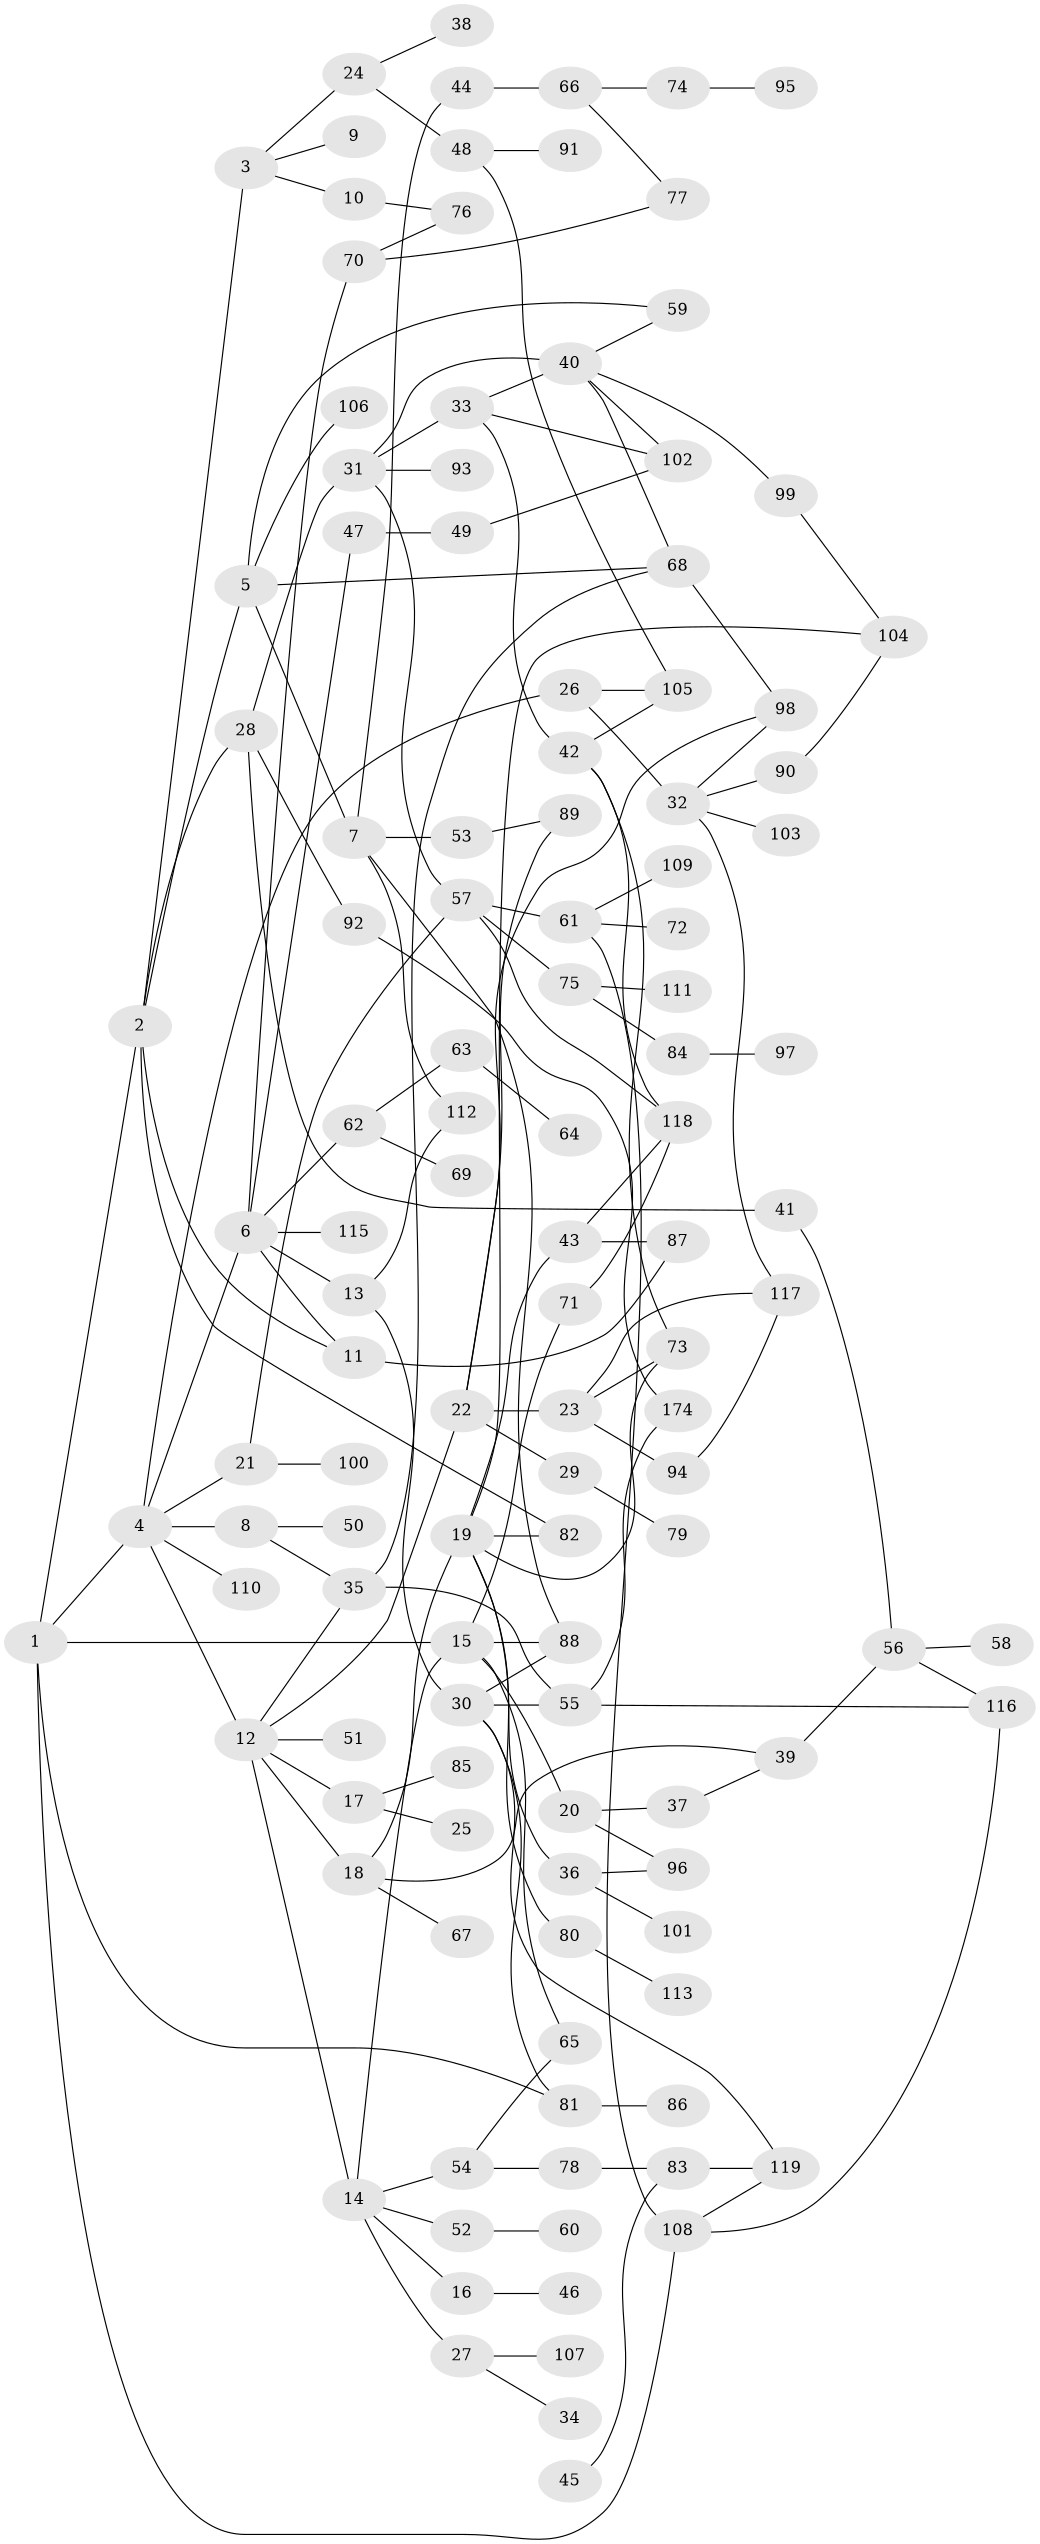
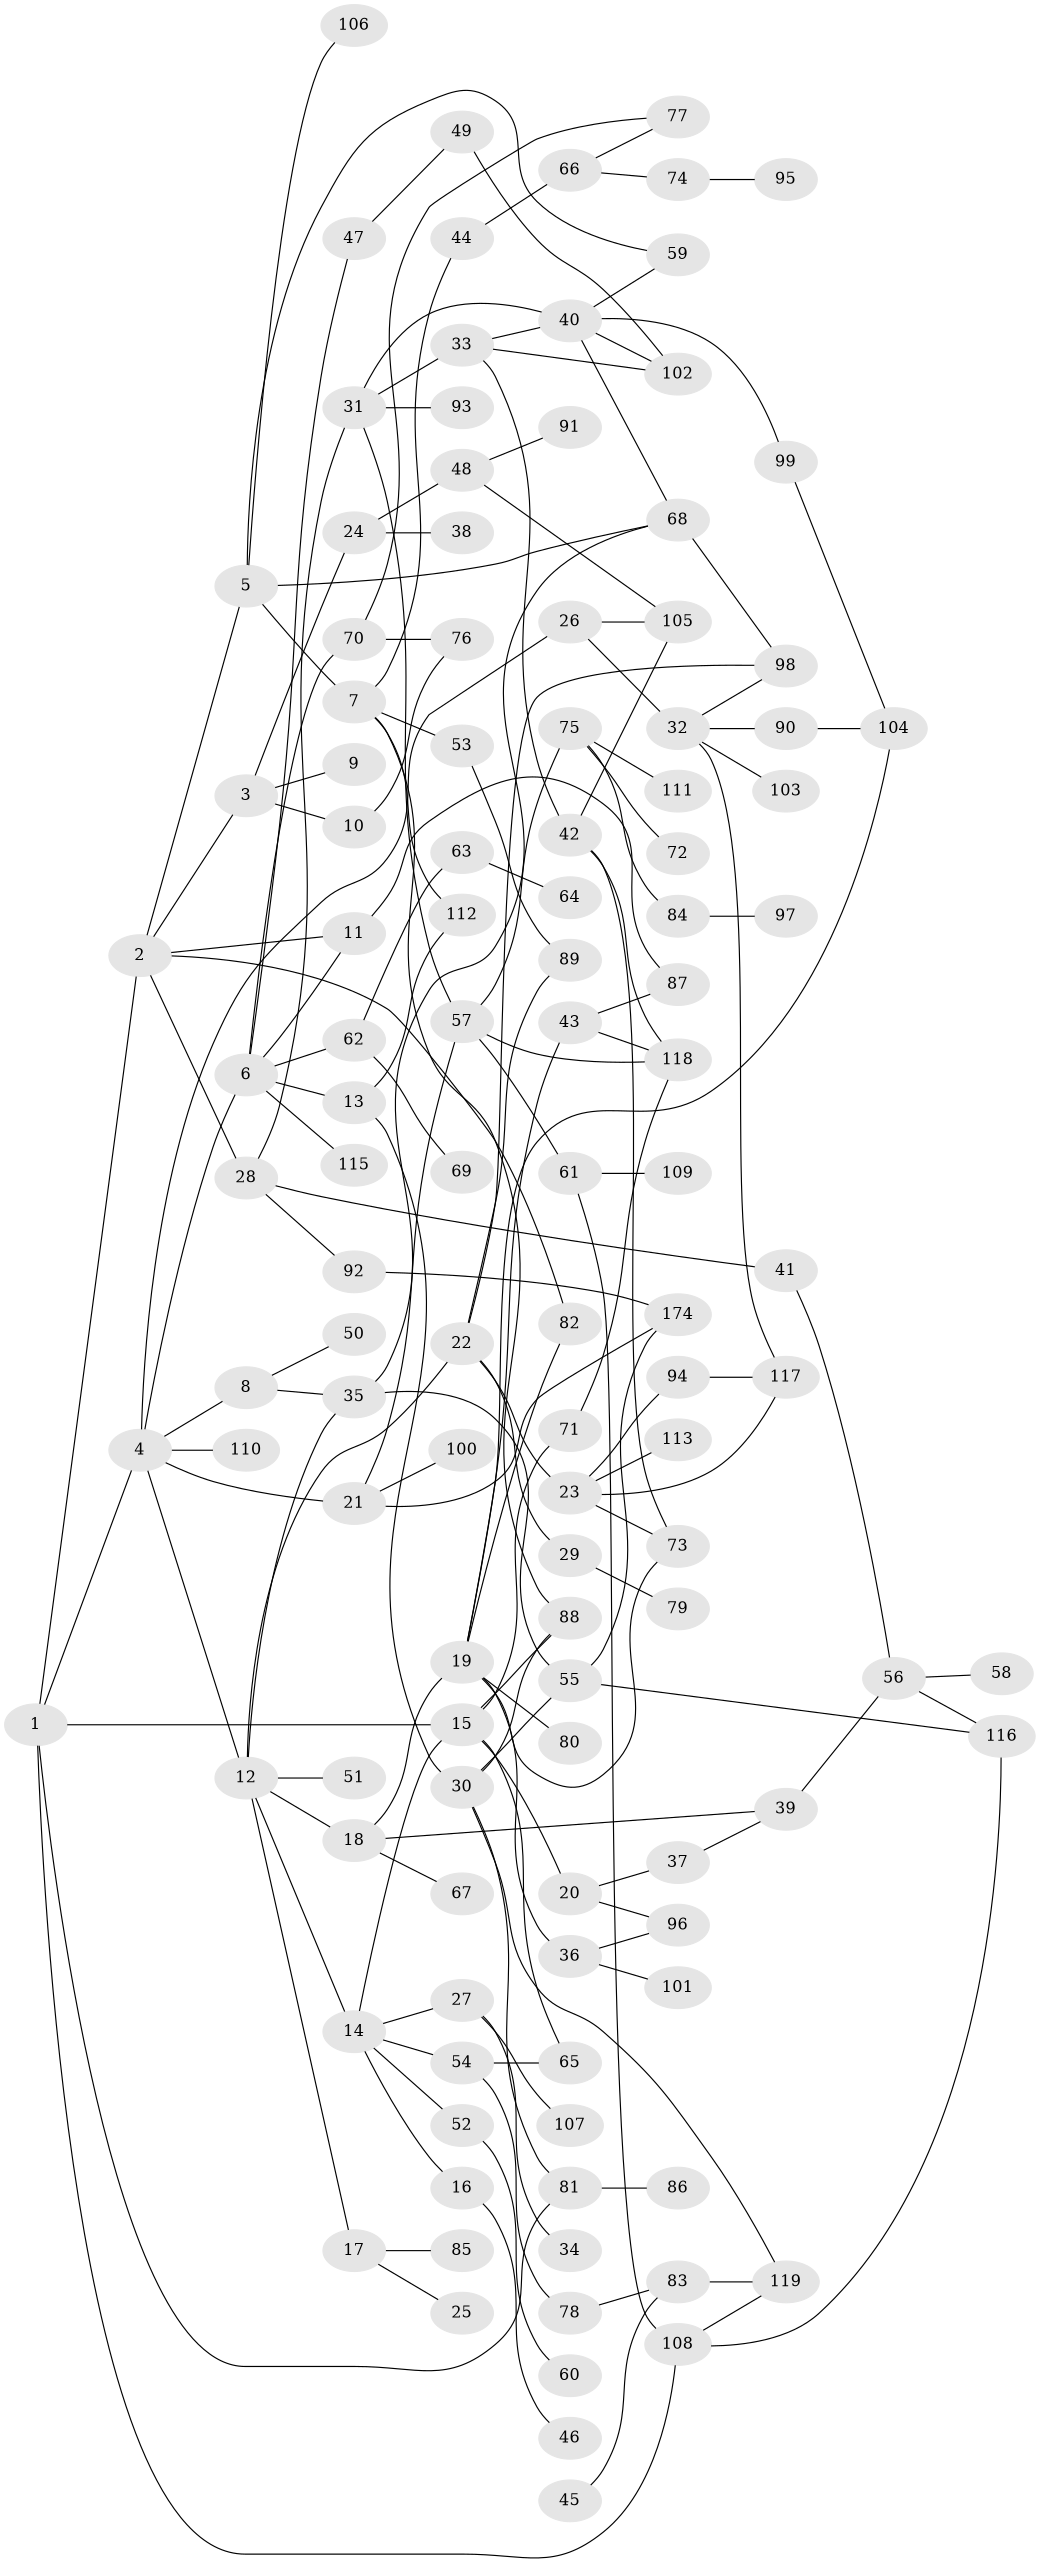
  graph {
    rankdir=LR
    node [color=gray90 style=filled]
    1
    2
    4
    15
    81
    108
    3
    5
    11
    28
    82
    6
    8
    12
    21
    26
    110
    88
    20
    65
    71
    86
    119
    116
    9
    10
    24
    7
    59
    68
    106
    87
    31
    41
    92
    76
    38
    48
    13
    47
    62
    70
    115
    35
    50
    14
    17
    18
    22
    51
    57
    100
    n53 [label=174]
    32
    105
    44
    53
    112
    98
    30
    49
    63
    69
    77
    66
    89
    55
    16
    27
    52
    54
    25
    85
    19
    39
    67
    23
    29
    46
    34
    107
    60
    78
    37
    96
    118
    36
    43
    73
    80
    104
    56
    101
    113
    61
    75
    94
    117
    79
    91
    90
    103
    33
    40
    93
    45
    83
    42
    102
    99
    58
    74
    72
    109
    84
    111
    64
    95
    97
    1 -- 2
    1 -- 4
    1 -- 15
    1 -- 81
    1 -- 108
    2 -- 3
    2 -- 5
    2 -- 11
    2 -- 28
    2 -- 82
    4 -- 6
    4 -- 8
    4 -- 12
    4 -- 21
    4 -- 26
    4 -- 110
    15 -- 88
    15 -- 20
    15 -- 65
    15 -- 71
    81 -- 86
    108 -- 119
    108 -- 116
    3 -- 9
    3 -- 10
    3 -- 24
    5 -- 7
    5 -- 59
    5 -- 68
    5 -- 106
    11 -- 87
    28 -- 31
    28 -- 41
    28 -- 92
    6 -- 11
    6 -- 13
    6 -- 47
    6 -- 62
    6 -- 70
    6 -- 115
    8 -- 35
    8 -- 50
    12 -- 35
    12 -- 14
    12 -- 17
    12 -- 18
    12 -- 22
    12 -- 51
    21 -- 57
    21 -- 100
+   21 -- n53
    26 -- 32
    26 -- 105
    20 -- 37
    20 -- 96
    71 -- 118
    10 -- 76
    24 -- 38
    24 -- 48
    7 -- 88
    7 -- 44
    7 -- 53
    7 -- 112
    68 -- 98
    31 -- 57
    31 -- 33
    31 -- 40
    31 -- 93
    41 -- 56
    92 -- n53
    48 -- 105
    48 -- 91
    13 -- 112
    13 -- 30
    47 -- 49
    62 -- 63
    62 -- 69
    70 -- 76
    70 -- 77
    35 -- 68
    35 -- 55
    14 -- 15
    14 -- 16
    14 -- 27
    14 -- 52
    14 -- 54
    17 -- 25
    17 -- 85
    18 -- 19
    18 -- 39
    18 -- 67
    22 -- 98
    22 -- 89
    22 -- 23
    22 -- 29
    57 -- 118
    57 -- 61
    57 -- 75
    32 -- 98
    32 -- 117
    32 -- 90
    32 -- 103
    44 -- 66
    53 -- 89
    30 -- 81
    30 -- 88
    30 -- 119
    30 -- 55
    49 -- 102
    63 -- 64
    66 -- 77
    66 -- 74
    55 -- 116
    55 -- n53
    16 -- 46
    27 -- 34
    27 -- 107
    52 -- 60
    54 -- 65
    54 -- 78
    19 -- 82
    19 -- 36
    19 -- 43
    19 -- 73
    19 -- 80
    19 -- 104
    39 -- 56
    23 -- 73
    23 -- 94
    23 -- 117
    29 -- 79
    78 -- 83
    37 -- 39
    36 -- 96
    36 -- 101
    43 -- 87
    43 -- 118
-   80 -- 113
+   23 -- 113
    56 -- 116
    56 -- 58
    61 -- 108
-   61 -- 72
+   75 -- 72
    61 -- 109
    75 -- 84
    75 -- 111
    94 -- 117
    90 -- 104
    33 -- 40
    33 -- 42
    33 -- 102
    40 -- 59
    40 -- 68
    40 -- 102
    40 -- 99
    45 -- 83
    83 -- 119
    42 -- 105
    42 -- 118
    42 -- 73
    99 -- 104
    74 -- 95
    84 -- 97
  }
